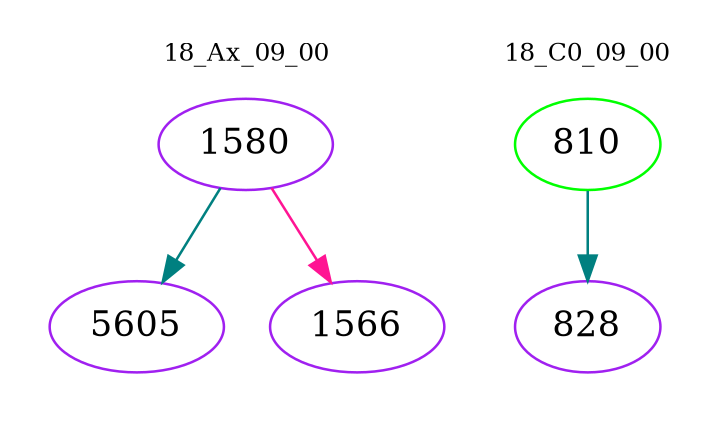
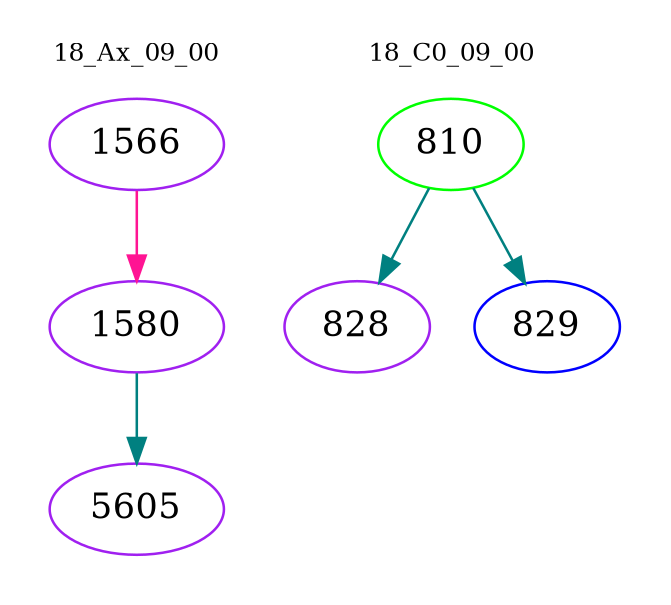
  digraph {
    node [color=purple]
    edge [color=teal]
    n1 [label=1580]
    n2 [label=5605]
    n3 [label=1566]
    n4 [color=green label=810]
    n5 [label=828]
+   n6 [color=blue label=829]
    subgraph cluster_1 {
      color=white
      fontsize=10
      label="18_Ax_09_00"
      n1
      n2
      n3
    }
    subgraph cluster_2 {
      color=white
      fontsize=10
      label="18_C0_09_00"
      n4
      n5
+     n6
    }
    n1 -> n2
-   n1 -> n3 [color=deeppink]
+   n3 -> n1 [color=deeppink]
    n4 -> n5
+   n4 -> n6
  }
